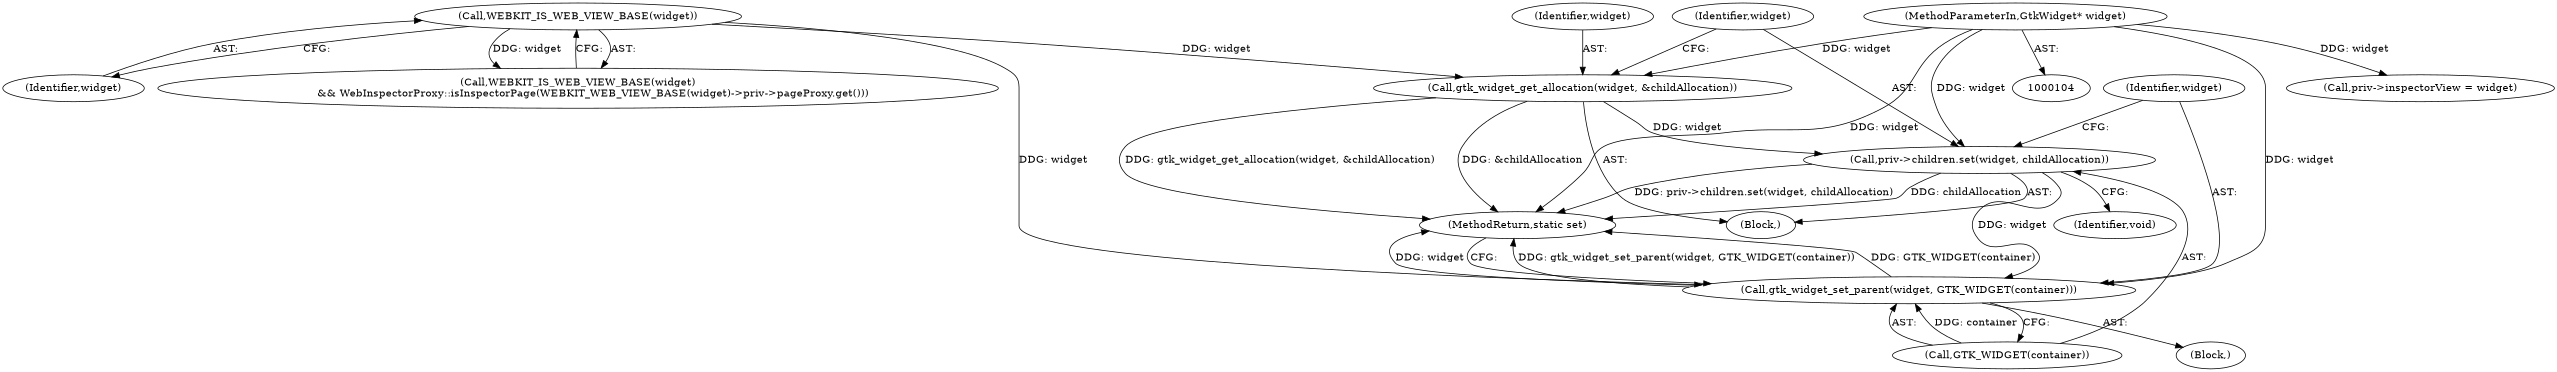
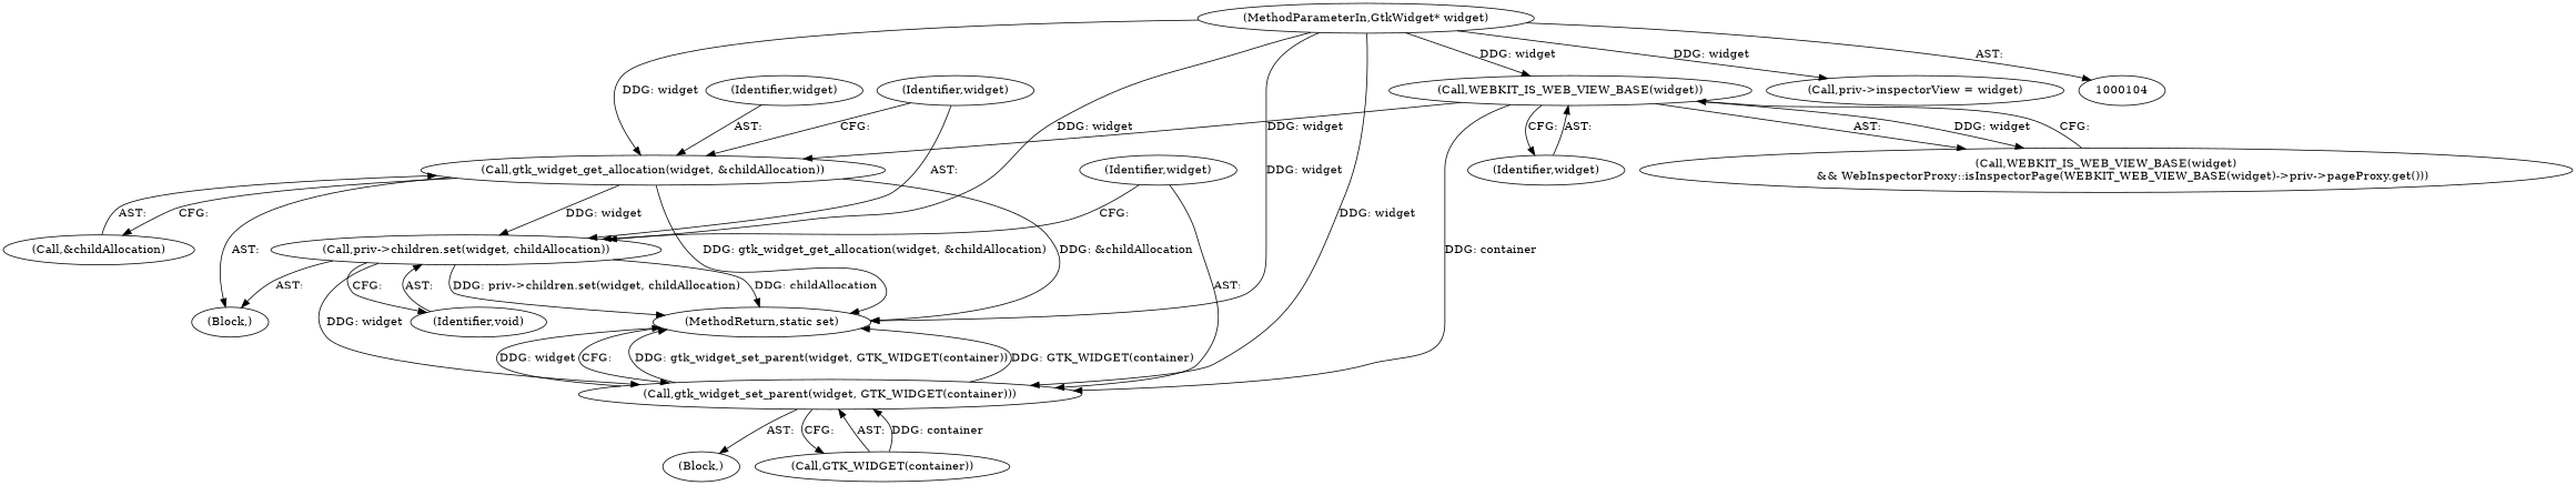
  digraph {
    n1 [label="(Call,gtk_widget_get_allocation(widget, &childAllocation))"]
    n2 [label="(Call,priv->children.set(widget, childAllocation))"]
    n3 [label="(MethodReturn,static set)"]
    n4 [label="(Block,)"]
+   n5 [label="(Call,&childAllocation)"]
    n6 [label="(Call,gtk_widget_set_parent(widget, GTK_WIDGET(container)))"]
    n7 [label="(Identifier,void)"]
    n8 [label="(Call,WEBKIT_IS_WEB_VIEW_BASE(widget))"]
    n9 [label="(Identifier,widget)"]
    n10 [label="(Call,WEBKIT_IS_WEB_VIEW_BASE(widget)\n         && WebInspectorProxy::isInspectorPage(WEBKIT_WEB_VIEW_BASE(widget)->priv->pageProxy.get()))"]
    n11 [label="(Block,)"]
    n12 [label="(Call,GTK_WIDGET(container))"]
    n13 [label="(Call,priv->inspectorView = widget)"]
    n14 [label="(MethodParameterIn,GtkWidget* widget)"]
    n15 [label=1000104]
    n16 [label="(Identifier,widget)"]
    n17 [label="(Identifier,widget)"]
    n18 [label="(Identifier,widget)"]
    n1 -> n2 [label="DDG: widget"]
    n1 -> n3 [label="DDG: gtk_widget_get_allocation(widget, &childAllocation)"]
    n1 -> n3 [label="DDG: &childAllocation"]
    n1 -> n4 [label="AST: "]
+   n1 -> n5 [label="CFG: "]
    n2 -> n3 [label="DDG: childAllocation"]
    n2 -> n3 [label="DDG: priv->children.set(widget, childAllocation)"]
    n2 -> n4 [label="AST: "]
    n2 -> n6 [label="DDG: widget"]
    n2 -> n7 [label="CFG: "]
    n3 -> n6 [label="CFG: "]
+   n5 -> n1 [label="AST: "]
    n6 -> n3 [label="DDG: gtk_widget_set_parent(widget, GTK_WIDGET(container))"]
    n6 -> n3 [label="DDG: GTK_WIDGET(container)"]
    n6 -> n3 [label="DDG: widget"]
    n6 -> n11 [label="AST: "]
    n6 -> n12 [label="CFG: "]
-   n12 -> n2 [label="AST: "]
+   n7 -> n2 [label="AST: "]
    n8 -> n1 [label="DDG: widget"]
-   n8 -> n6 [label="DDG: widget"]
+   n8 -> n6 [label="DDG: container"]
    n8 -> n9 [label="CFG: "]
    n8 -> n10 [label="AST: "]
    n8 -> n10 [label="DDG: widget"]
    n9 -> n8 [label="AST: "]
    n10 -> n8 [label="CFG: "]
    n12 -> n6 [label="AST: "]
    n12 -> n6 [label="DDG: container"]
    n14 -> n1 [label="DDG: widget"]
    n14 -> n2 [label="DDG: widget"]
    n14 -> n3 [label="DDG: widget"]
    n14 -> n6 [label="DDG: widget"]
+   n14 -> n8 [label="DDG: widget"]
    n14 -> n13 [label="DDG: widget"]
    n14 -> n15 [label="AST: "]
    n16 -> n1 [label="CFG: "]
    n16 -> n2 [label="AST: "]
    n17 -> n1 [label="AST: "]
    n18 -> n2 [label="CFG: "]
    n18 -> n6 [label="AST: "]
  }
